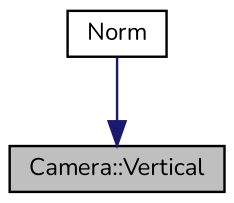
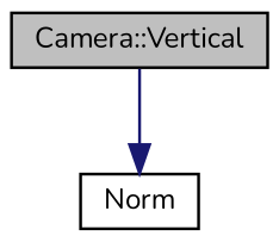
  digraph {
    rankdir=TB
    fontname=Nunito
    node [color=black fontname=Nunito fontsize=10 shape=record style=filled]
    n1 [fillcolor=grey75 fontcolor=black height=0.2 label="Camera::Vertical" width=0.4]
    n2 [fillcolor=white height=0.2 label=Norm width=0.4]
-   n2 -> n1 [color=midnightblue fontname=Nunito fontsize=10 labelfontname=Helvetica labelfontsize=10 style=solid]
+   n1 -> n2 [color=midnightblue fontname=Nunito fontsize=10 labelfontname=Helvetica labelfontsize=10 style=solid]
  }
